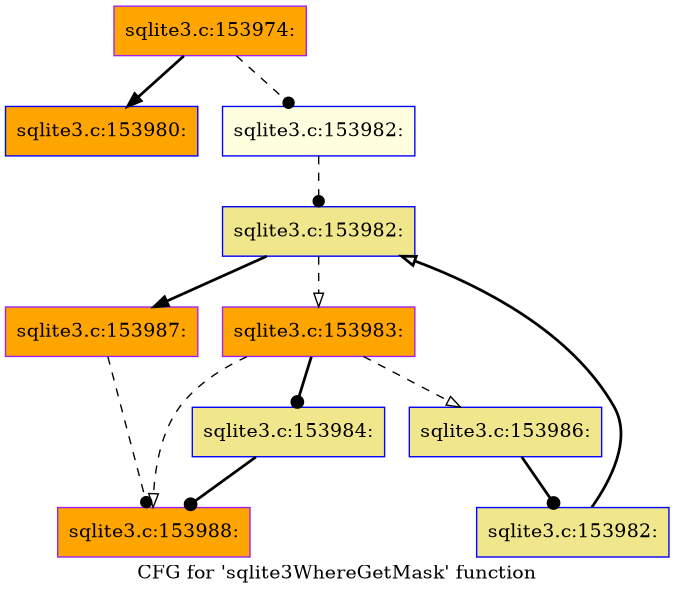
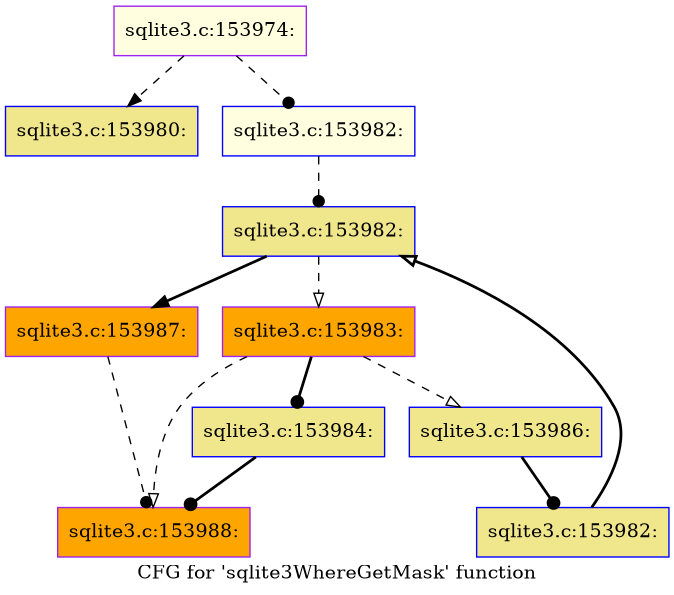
  digraph {
    label="CFG for 'sqlite3WhereGetMask' function"
    node [color=blue fillcolor=khaki shape=record style=filled]
    edge [arrowhead=dot style=bold]
-   n1 [color=purple fillcolor=orange label="{sqlite3.c:153974:}"]
-   n2 [fillcolor=orange label="{sqlite3.c:153980:}"]
+   n1 [color=purple fillcolor=lightyellow label="{sqlite3.c:153974:}"]
+   n2 [label="{sqlite3.c:153980:}"]
    n3 [fillcolor=lightyellow label="{sqlite3.c:153982:}"]
    n4 [label="{sqlite3.c:153982:}"]
    n5 [color=purple fillcolor=orange label="{sqlite3.c:153988:}"]
    n6 [color=purple fillcolor=orange label="{sqlite3.c:153983:}"]
    n7 [color=purple fillcolor=orange label="{sqlite3.c:153987:}"]
    n8 [label="{sqlite3.c:153984:}"]
    n9 [label="{sqlite3.c:153986:}"]
    n10 [label="{sqlite3.c:153982:}"]
-   n1 -> n2 [arrowhead=normal]
+   n1 -> n2 [arrowhead=normal style=dashed]
    n1 -> n3 [style=dashed]
    n3 -> n4 [style=dashed]
    n4 -> n6 [arrowhead=onormal style=dashed]
    n4 -> n7 [arrowhead=normal]
    n6 -> n5 [arrowhead=onormal style=dashed]
    n6 -> n8
    n6 -> n9 [arrowhead=onormal style=dashed]
    n7 -> n5 [style=dashed]
    n8 -> n5
    n9 -> n10
    n10 -> n4 [arrowhead=onormal]
  }
